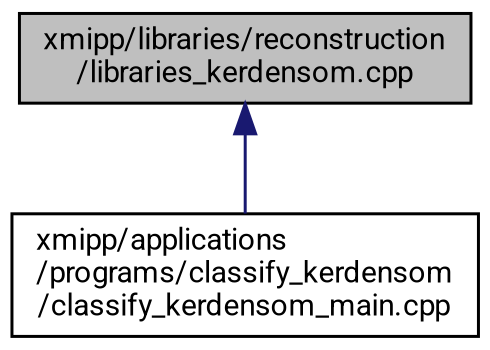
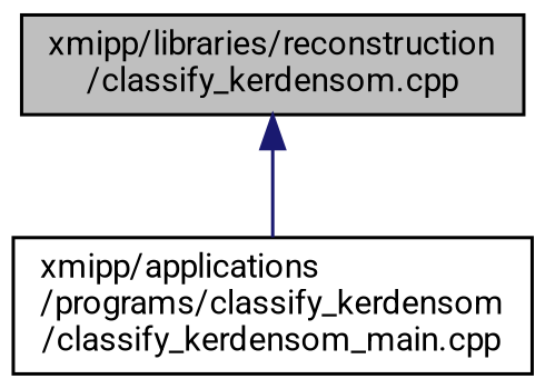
  digraph {
    fontname=Roboto
    node [color=black fontname=Roboto fontsize=10 shape=record style=filled]
-   n1 [fillcolor=grey75 fontcolor=black height=0.2 label="xmipp/libraries/reconstruction\l/libraries_kerdensom.cpp" width=0.4]
+   n1 [fillcolor=grey75 fontcolor=black height=0.2 label="xmipp/libraries/reconstruction\l/classify_kerdensom.cpp" width=0.4]
    n2 [fillcolor=white height=0.2 label="xmipp/applications\l/programs/classify_kerdensom\l/classify_kerdensom_main.cpp" width=0.4]
    n1 -> n2 [color=midnightblue dir=back fontname=Roboto fontsize=10 labelfontname=Helvetica labelfontsize=10 style=solid]
  }
